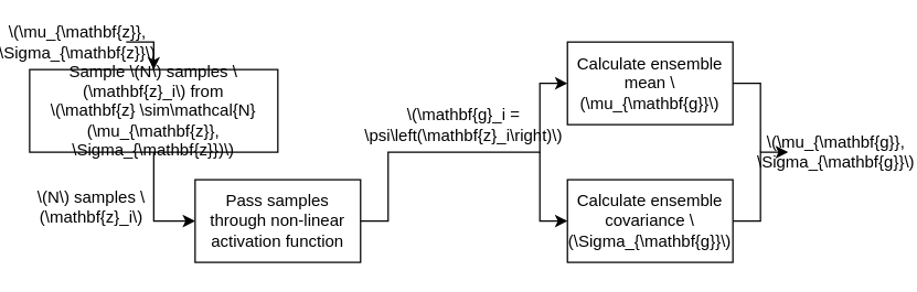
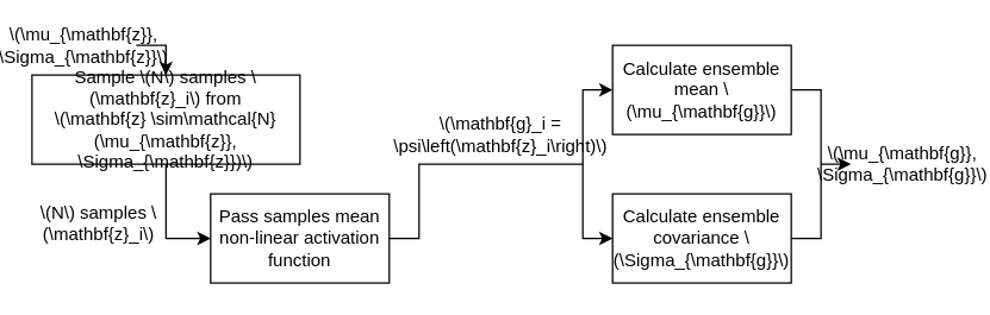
  <mxCell id="0" />
  <mxCell id="1" parent="0" />
  <mxCell id="2" style="edgeStyle=orthogonalEdgeStyle;rounded=0;orthogonalLoop=1;jettySize=auto;html=1;exitX=1;exitY=0.5;exitDx=0;exitDy=0;" parent="1" source="3" target="5" edge="1"><mxGeometry relative="1" as="geometry" /></mxCell>
  <mxCell id="3" value="\(\mu_{\mathbf{z}}, \Sigma_{\mathbf{z}}\)" style="text;html=1;strokeColor=none;fillColor=none;align=center;verticalAlign=middle;whiteSpace=wrap;rounded=0;" parent="1" vertex="1"><mxGeometry x="20" y="20" width="70" height="20" as="geometry" /></mxCell>
  <mxCell id="4" style="edgeStyle=orthogonalEdgeStyle;rounded=0;orthogonalLoop=1;jettySize=auto;html=1;exitX=0.5;exitY=1;exitDx=0;exitDy=0;entryX=0;entryY=0.5;entryDx=0;entryDy=0;" parent="1" source="5" target="8" edge="1"><mxGeometry relative="1" as="geometry"><mxPoint x="420" y="30" as="targetPoint" /></mxGeometry></mxCell>
  <mxCell id="5" value="&lt;div&gt;Sample \(N\) samples \(\mathbf{z}_i\) from&lt;/div&gt;&lt;div&gt;\(\mathbf{z} \sim\mathcal{N}(\mu_{\mathbf{z}}, \Sigma_{\mathbf{z}})\)&lt;br&gt;&lt;/div&gt;" style="rounded=0;whiteSpace=wrap;html=1;" parent="1" vertex="1"><mxGeometry x="20" y="50" width="180" height="60" as="geometry" /></mxCell>
  <mxCell id="6" value="\(N\) samples \(\mathbf{z}_i\) " style="text;html=1;strokeColor=none;fillColor=none;align=center;verticalAlign=middle;whiteSpace=wrap;rounded=0;" parent="1" vertex="1"><mxGeometry x="20" y="130" width="90" height="40" as="geometry" /></mxCell>
  <mxCell id="7" style="edgeStyle=orthogonalEdgeStyle;rounded=0;orthogonalLoop=1;jettySize=auto;html=1;exitX=1;exitY=0.5;exitDx=0;exitDy=0;entryX=0;entryY=0.5;entryDx=0;entryDy=0;" parent="1" source="8" target="10" edge="1"><mxGeometry relative="1" as="geometry"><Array as="points"><mxPoint x="280" y="160" /><mxPoint x="280" y="110" /><mxPoint x="390" y="110" /><mxPoint x="390" y="60" /></Array></mxGeometry></mxCell>
- <mxCell id="8" value="Pass samples through non-linear activation function" style="rounded=0;whiteSpace=wrap;html=1;" parent="1" vertex="1"><mxGeometry x="140" y="130" width="120" height="60" as="geometry" /></mxCell>
+ <mxCell id="8" value="Pass samples mean non-linear activation function" style="rounded=0;whiteSpace=wrap;html=1;" parent="1" vertex="1"><mxGeometry x="140" y="130" width="120" height="60" as="geometry" /></mxCell>
  <mxCell id="9" style="edgeStyle=orthogonalEdgeStyle;rounded=0;orthogonalLoop=1;jettySize=auto;html=1;exitX=1;exitY=0.5;exitDx=0;exitDy=0;endArrow=none;endFill=0;" parent="1" source="10" edge="1"><mxGeometry relative="1" as="geometry"><mxPoint x="550" y="110" as="targetPoint" /><Array as="points"><mxPoint x="550" y="60" /></Array></mxGeometry></mxCell>
  <mxCell id="10" value="Calculate ensemble mean \(\mu_{\mathbf{g}}\)" style="rounded=0;whiteSpace=wrap;html=1;" parent="1" vertex="1"><mxGeometry x="410" y="30" width="120" height="60" as="geometry" /></mxCell>
  <mxCell id="11" value="\(\mathbf{g}_i = \psi\left(\mathbf{z}_i\right)\)" style="text;html=1;strokeColor=none;fillColor=none;align=center;verticalAlign=middle;whiteSpace=wrap;rounded=0;" parent="1" vertex="1"><mxGeometry x="280" y="70" width="110" height="40" as="geometry" /></mxCell>
  <mxCell id="12" style="edgeStyle=orthogonalEdgeStyle;rounded=0;orthogonalLoop=1;jettySize=auto;html=1;exitX=1;exitY=0.5;exitDx=0;exitDy=0;" parent="1" source="13" edge="1"><mxGeometry relative="1" as="geometry"><mxPoint x="570" y="110" as="targetPoint" /><Array as="points"><mxPoint x="550" y="160" /><mxPoint x="550" y="110" /></Array></mxGeometry></mxCell>
  <mxCell id="13" value="Calculate ensemble covariance  \(\Sigma_{\mathbf{g}}\)" style="rounded=0;whiteSpace=wrap;html=1;" parent="1" vertex="1"><mxGeometry x="410" y="130" width="120" height="60" as="geometry" /></mxCell>
  <mxCell id="14" value="" style="endArrow=classic;html=1;entryX=0;entryY=0.5;entryDx=0;entryDy=0;edgeStyle=orthogonalEdgeStyle;rounded=0;" parent="1" target="13" edge="1"><mxGeometry width="50" height="50" relative="1" as="geometry"><mxPoint x="390" y="110" as="sourcePoint" /><mxPoint x="430" y="160" as="targetPoint" /><Array as="points"><mxPoint x="390" y="160" /></Array></mxGeometry></mxCell>
  <mxCell id="15" value="\(\mu_{\mathbf{g}}, \Sigma_{\mathbf{g}}\)" style="text;html=1;strokeColor=none;fillColor=none;align=center;verticalAlign=middle;whiteSpace=wrap;rounded=0;" parent="1" vertex="1"><mxGeometry x="570" y="100" width="70" height="20" as="geometry" /></mxCell>
